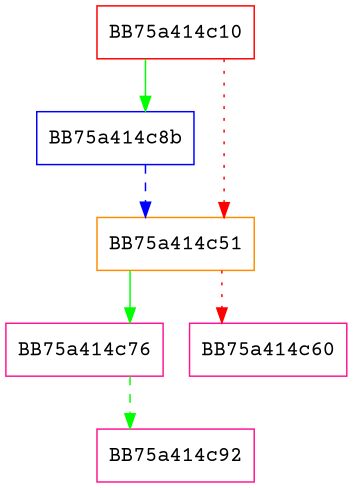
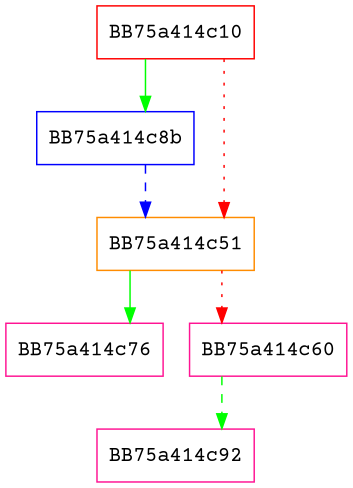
  digraph {
    fontname="Courier Prime"
    splines=ortho
    node [color=deeppink fontname="Courier Prime" shape=box]
    edge [color=green fontname="Courier Prime" style=solid]
    BB75a414c10 [color=red]
    BB75a414c8b [color=blue]
    BB75a414c51 [color=darkorange]
    BB75a414c76
    BB75a414c60
    BB75a414c92
    BB75a414c10 -> BB75a414c8b
    BB75a414c10 -> BB75a414c51 [color=red style=dotted]
    BB75a414c8b -> BB75a414c51 [color=blue style=dashed]
    BB75a414c51 -> BB75a414c76
    BB75a414c51 -> BB75a414c60 [color=red style=dotted]
-   BB75a414c76 -> BB75a414c92 [style=dashed]
+   BB75a414c60 -> BB75a414c92 [style=dashed]
  }
